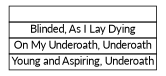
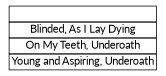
  digraph {
    fontname=Lato
-   n1 [label=< <table border = "0" cellborder = "1" cellspacing = "0"> <tr><td> </td></tr> <tr><td>Blinded, As I Lay Dying</td></tr> <tr><td>On My Underoath, Underoath</td></tr> <tr><td>Young and Aspiring, Underoath</td></tr> </table>> shape=plaintext fontname=Lato]
+   n1 [label=< <table border = "0" cellborder = "1" cellspacing = "0"> <tr><td> </td></tr> <tr><td>Blinded, As I Lay Dying</td></tr> <tr><td>On My Teeth, Underoath</td></tr> <tr><td>Young and Aspiring, Underoath</td></tr> </table>> shape=plaintext fontname=Lato]
  }
